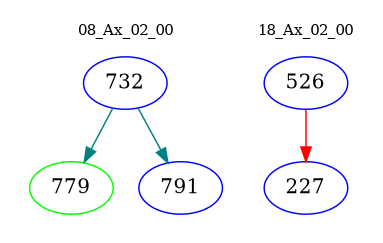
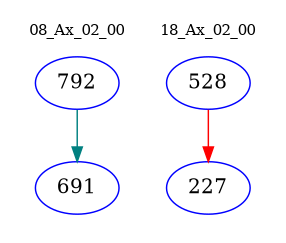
  digraph {
    node [color=blue]
    edge [color=teal]
-   n1 [label=732]
-   n2 [color=green label=779]
-   n3 [label=791]
-   n4 [label=526]
+   n1 [label=792]
+   n3 [label=691]
+   n4 [label=528]
    n5 [label=227]
    subgraph cluster_1 {
      color=white
      fontsize=10
      label="08_Ax_02_00"
      n1
-     n2
      n3
    }
    subgraph cluster_2 {
      color=white
      fontsize=10
      label="18_Ax_02_00"
      n4
      n5
    }
-   n1 -> n2
    n1 -> n3
    n4 -> n5 [color=red]
  }
